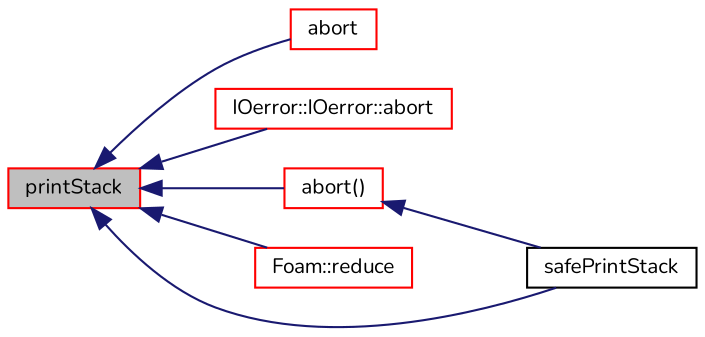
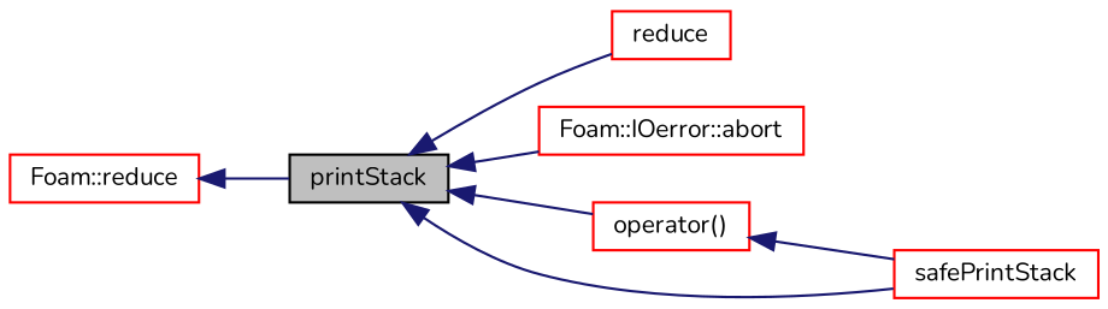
  digraph {
    fontname=Nunito
    rankdir=LR
    node [color=red fontname=Nunito fontsize=10 shape=record]
    edge [color=midnightblue dir=back fontname=Nunito fontsize=10 labelfontname=FreeSans labelfontsize=10 style=solid]
-   n1 [fillcolor=grey75 fontcolor=black height=0.2 label=printStack style=filled width=0.4]
-   n2 [height=0.2 label=abort width=0.4]
-   n3 [height=0.2 label="IOerror::IOerror::abort" width=0.4]
-   n4 [height=0.2 label="abort()" width=0.4]
+   n1 [color=black fillcolor=grey75 fontcolor=black height=0.2 label=printStack style=filled width=0.4]
+   n2 [height=0.2 label=reduce width=0.4]
+   n3 [height=0.2 label="Foam::IOerror::abort" width=0.4]
+   n4 [height=0.2 label="operator()" width=0.4]
    n5 [height=0.2 label="Foam::reduce" width=0.4]
-   n6 [color=black height=0.2 label=safePrintStack width=0.4]
+   n6 [height=0.2 label=safePrintStack width=0.4]
    n1 -> n2
    n1 -> n3
    n1 -> n4
-   n1 -> n5
+   n5 -> n1
    n1 -> n6
    n4 -> n6
  }
